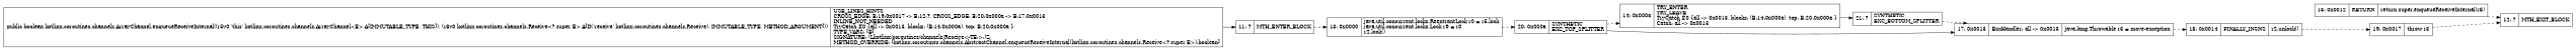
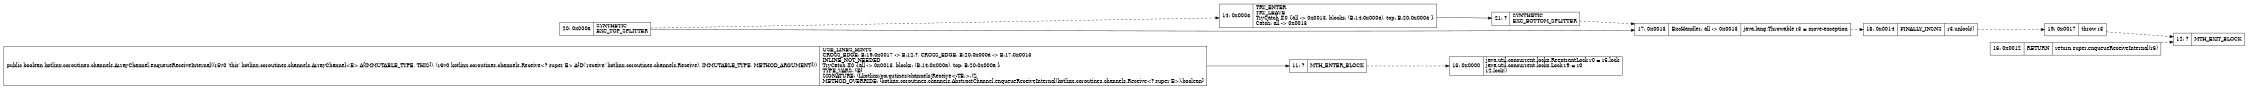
  digraph {
    rankdir=LR
    node [shape=record]
    edge [style=dashed]
    n1 [label="{11\:\ ?|MTH_ENTER_BLOCK\l}"]
    n2 [label="{13\:\ 0x0000|java.util.concurrent.locks.ReentrantLock r0 = r5.lock\ljava.util.concurrent.locks.Lock r9 = r0\lr2.lock()\l}"]
    n3 [label="{20\:\ 0x000a|SYNTHETIC\lEXC_TOP_SPLITTER\l}"]
    n4 [label="{14\:\ 0x000a|TRY_ENTER\lTRY_LEAVE\lTryCatch #0 \{all \-\> 0x0013, blocks: (B:14:0x000a), top: B:20:0x000a \}\lCatch: all \-\> 0x0013\l}"]
    n5 [label="{17\:\ 0x0013|ExcHandler: all \-\> 0x0013\l|java.lang.Throwable r3 = move\-exception\l}"]
    n6 [label="{21\:\ ?|SYNTHETIC\lEXC_BOTTOM_SPLITTER\l}"]
-   n7 [label="{18\:\ 0x0014|FINALLY_INSNS\l|r2.unlock()\l}"]
+   n7 [label="{18\:\ 0x0014|FINALLY_INSNS\l|r3.unlock()\l}"]
    n8 [label="{16\:\ 0x0012|RETURN\l|return super.enqueueReceiveInternal(r6)\l}"]
    n9 [label="{12\:\ ?|MTH_EXIT_BLOCK\l}"]
    n10 [label="{19\:\ 0x0017|throw r3\l}"]
    n11 [label="{public boolean kotlinx.coroutines.channels.ArrayChannel.enqueueReceiveInternal((r5v0 'this' kotlinx.coroutines.channels.ArrayChannel\<E\> A[IMMUTABLE_TYPE, THIS]), (r6v0 kotlinx.coroutines.channels.Receive\<? super E\> A[D('receive' kotlinx.coroutines.channels.Receive), IMMUTABLE_TYPE, METHOD_ARGUMENT]))  | USE_LINES_HINTS\lCROSS_EDGE: B:19:0x0017 \-\> B:12:?, CROSS_EDGE: B:20:0x000a \-\> B:17:0x0013\lINLINE_NOT_NEEDED\lTryCatch #0 \{all \-\> 0x0013, blocks: (B:14:0x000a), top: B:20:0x000a \}\lTYPE_VARS: [E]\lSIGNATURE: (Lkotlinx\/coroutines\/channels\/Receive\<\-TE;\>;)Z\lMETHOD_OVERRIDE: [kotlinx.coroutines.channels.AbstractChannel.enqueueReceiveInternal(kotlinx.coroutines.channels.Receive\<? super E\>):boolean]\l}"]
    n1 -> n2
-   n2 -> n3
    n3 -> n4
    n3 -> n5 [style=solid]
    n4 -> n6 [style=solid]
    n5 -> n7
    n6 -> n5
    n7 -> n10
    n8 -> n9
    n10 -> n9
    n11 -> n1 [style=solid]
  }
